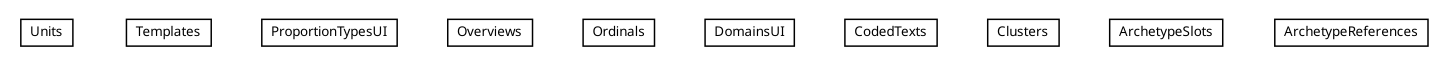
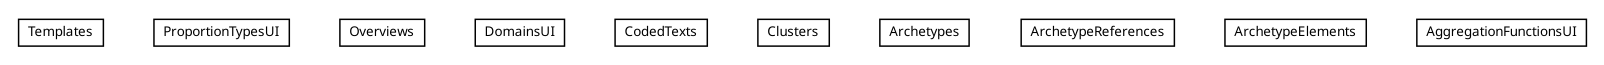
  digraph {
    nodesep=0.25
    ranksep=0.5
    node [fontcolor=black fontname="Trebuchet MS" fontsize=9.0 shape=plaintext]
-   n1 [label=<<table title="se.cambio.cds.openehr.view.applicationobjects.Units" border="0" cellborder="1" cellspacing="0" cellpadding="2" port="p" href="./Units.html"> 		<tr><td><table border="0" cellspacing="0" cellpadding="1"> <tr><td align="center" balign="center"><font face="Trebuchet MS"> Units </font></td></tr> 		</table></td></tr> 		</table>>]
    n2 [label=<<table title="se.cambio.cds.openehr.view.applicationobjects.Templates" border="0" cellborder="1" cellspacing="0" cellpadding="2" port="p" href="./Templates.html"> 		<tr><td><table border="0" cellspacing="0" cellpadding="1"> <tr><td align="center" balign="center"><font face="Trebuchet MS"> Templates </font></td></tr> 		</table></td></tr> 		</table>>]
    n3 [label=<<table title="se.cambio.cds.openehr.view.applicationobjects.ProportionTypesUI" border="0" cellborder="1" cellspacing="0" cellpadding="2" port="p" href="./ProportionTypesUI.html"> 		<tr><td><table border="0" cellspacing="0" cellpadding="1"> <tr><td align="center" balign="center"><font face="Trebuchet MS"> ProportionTypesUI </font></td></tr> 		</table></td></tr> 		</table>>]
    n4 [label=<<table title="se.cambio.cds.openehr.view.applicationobjects.Overviews" border="0" cellborder="1" cellspacing="0" cellpadding="2" port="p" href="./Overviews.html"> 		<tr><td><table border="0" cellspacing="0" cellpadding="1"> <tr><td align="center" balign="center"><font face="Trebuchet MS"> Overviews </font></td></tr> 		</table></td></tr> 		</table>>]
-   n5 [label=<<table title="se.cambio.cds.openehr.view.applicationobjects.Ordinals" border="0" cellborder="1" cellspacing="0" cellpadding="2" port="p" href="./Ordinals.html"> 		<tr><td><table border="0" cellspacing="0" cellpadding="1"> <tr><td align="center" balign="center"><font face="Trebuchet MS"> Ordinals </font></td></tr> 		</table></td></tr> 		</table>>]
    n6 [label=<<table title="se.cambio.cds.openehr.view.applicationobjects.DomainsUI" border="0" cellborder="1" cellspacing="0" cellpadding="2" port="p" href="./DomainsUI.html"> 		<tr><td><table border="0" cellspacing="0" cellpadding="1"> <tr><td align="center" balign="center"><font face="Trebuchet MS"> DomainsUI </font></td></tr> 		</table></td></tr> 		</table>>]
    n7 [label=<<table title="se.cambio.cds.openehr.view.applicationobjects.CodedTexts" border="0" cellborder="1" cellspacing="0" cellpadding="2" port="p" href="./CodedTexts.html"> 		<tr><td><table border="0" cellspacing="0" cellpadding="1"> <tr><td align="center" balign="center"><font face="Trebuchet MS"> CodedTexts </font></td></tr> 		</table></td></tr> 		</table>>]
    n8 [label=<<table title="se.cambio.cds.openehr.view.applicationobjects.Clusters" border="0" cellborder="1" cellspacing="0" cellpadding="2" port="p" href="./Clusters.html"> 		<tr><td><table border="0" cellspacing="0" cellpadding="1"> <tr><td align="center" balign="center"><font face="Trebuchet MS"> Clusters </font></td></tr> 		</table></td></tr> 		</table>>]
-   n10 [label=<<table title="se.cambio.cds.openehr.view.applicationobjects.ArchetypeSlots" border="0" cellborder="1" cellspacing="0" cellpadding="2" port="p" href="./ArchetypeSlots.html"> 		<tr><td><table border="0" cellspacing="0" cellpadding="1"> <tr><td align="center" balign="center"><font face="Trebuchet MS"> ArchetypeSlots </font></td></tr> 		</table></td></tr> 		</table>>]
+   n9 [label=<<table title="se.cambio.cds.openehr.view.applicationobjects.Archetypes" border="0" cellborder="1" cellspacing="0" cellpadding="2" port="p" href="./Archetypes.html"> 		<tr><td><table border="0" cellspacing="0" cellpadding="1"> <tr><td align="center" balign="center"><font face="Trebuchet MS"> Archetypes </font></td></tr> 		</table></td></tr> 		</table>>]
    n11 [label=<<table title="se.cambio.cds.openehr.view.applicationobjects.ArchetypeReferences" border="0" cellborder="1" cellspacing="0" cellpadding="2" port="p" href="./ArchetypeReferences.html"> 		<tr><td><table border="0" cellspacing="0" cellpadding="1"> <tr><td align="center" balign="center"><font face="Trebuchet MS"> ArchetypeReferences </font></td></tr> 		</table></td></tr> 		</table>>]
+   n12 [label=<<table title="se.cambio.cds.openehr.view.applicationobjects.ArchetypeElements" border="0" cellborder="1" cellspacing="0" cellpadding="2" port="p" href="./ArchetypeElements.html"> 		<tr><td><table border="0" cellspacing="0" cellpadding="1"> <tr><td align="center" balign="center"><font face="Trebuchet MS"> ArchetypeElements </font></td></tr> 		</table></td></tr> 		</table>>]
+   n13 [label=<<table title="se.cambio.cds.openehr.view.applicationobjects.AggregationFunctionsUI" border="0" cellborder="1" cellspacing="0" cellpadding="2" port="p" href="./AggregationFunctionsUI.html"> 		<tr><td><table border="0" cellspacing="0" cellpadding="1"> <tr><td align="center" balign="center"><font face="Trebuchet MS"> AggregationFunctionsUI </font></td></tr> 		</table></td></tr> 		</table>>]
  }
